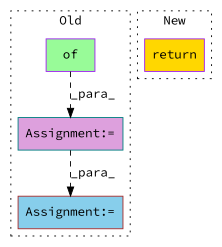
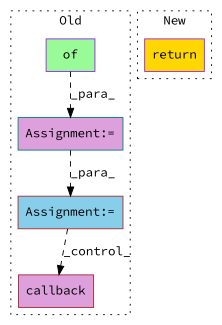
  digraph {
    fontname="Source Code Pro"
    node [a=32 shape=box style=filled fillcolor=plum color=brown fontname="Source Code Pro"]
    edge [style=dashed fontname="Source Code Pro"]
+   n1 [l="9,1" label=callback s="21553,21571"]
    n2 [l=4 label=of s=21412 fillcolor=palegreen color=purple]
    n3 [a=7 l="66,2" label="Assignment:=" s="21423,21517" fillcolor=skyblue]
    n4 [a=7 l=1 label="Assignment:=" s=21364 color=teal]
    n5 [a=41 l=7 label=return s=22241 fillcolor=gold color=purple]
    subgraph cluster_1 {
      label=Old
      style=dotted
+     n1
      n2
      n3
      n4
    }
    subgraph cluster_2 {
      label=New
      style=dotted
      n5
    }
    n2 -> n4 [label=_para_]
+   n3 -> n1 [label=_control_]
    n4 -> n3 [label=_para_]
  }
